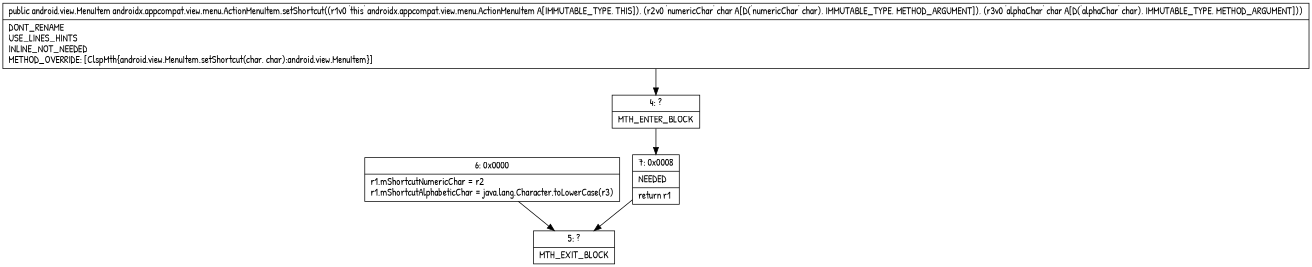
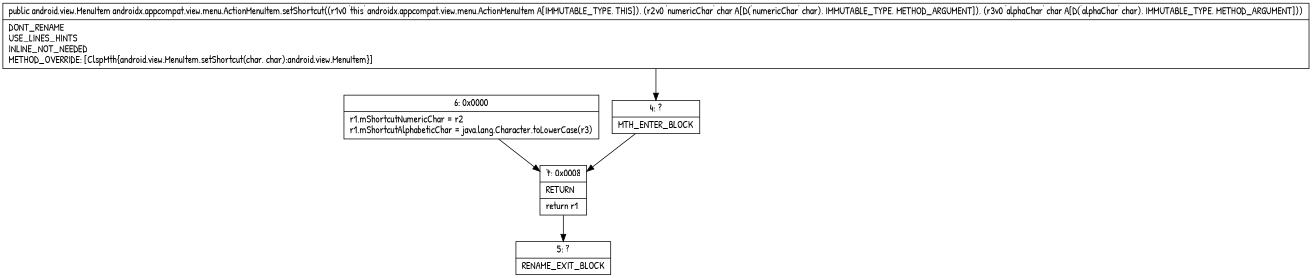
  digraph {
    fontname="Patrick Hand"
    node [fontname="Patrick Hand" shape=record]
    edge [fontname="Patrick Hand"]
    n1 [label="{4\:\ ?|MTH_ENTER_BLOCK\l}"]
-   n2 [label="{7\:\ 0x0008|NEEDED\l|return r1\l}"]
+   n2 [label="{7\:\ 0x0008|RETURN\l|return r1\l}"]
    n3 [label="{6\:\ 0x0000|r1.mShortcutNumericChar = r2\lr1.mShortcutAlphabeticChar = java.lang.Character.toLowerCase(r3)\l}"]
-   n4 [label="{5\:\ ?|MTH_EXIT_BLOCK\l}"]
+   n4 [label="{5\:\ ?|RENAME_EXIT_BLOCK\l}"]
    n5 [label="{public android.view.MenuItem androidx.appcompat.view.menu.ActionMenuItem.setShortcut((r1v0 'this' androidx.appcompat.view.menu.ActionMenuItem A[IMMUTABLE_TYPE, THIS]), (r2v0 'numericChar' char A[D('numericChar' char), IMMUTABLE_TYPE, METHOD_ARGUMENT]), (r3v0 'alphaChar' char A[D('alphaChar' char), IMMUTABLE_TYPE, METHOD_ARGUMENT]))  | DONT_RENAME\lUSE_LINES_HINTS\lINLINE_NOT_NEEDED\lMETHOD_OVERRIDE: [ClspMth\{android.view.MenuItem.setShortcut(char, char):android.view.MenuItem\}]\l}"]
    n1 -> n2
    n2 -> n4
-   n3 -> n4
+   n3 -> n2
    n5 -> n1
  }
